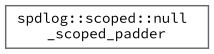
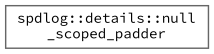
  digraph {
    rankdir=LR
    fontname="Source Code Pro"
-   n1 [color=grey40 fillcolor=white fontname="Source Code Pro" fontsize=10 height=0.2 label="spdlog::scoped::null\l_scoped_padder" shape=box style=filled width=0.4]
+   n1 [color=grey40 fillcolor=white fontname="Source Code Pro" fontsize=10 height=0.2 label="spdlog::details::null\l_scoped_padder" shape=box style=filled width=0.4]
  }
